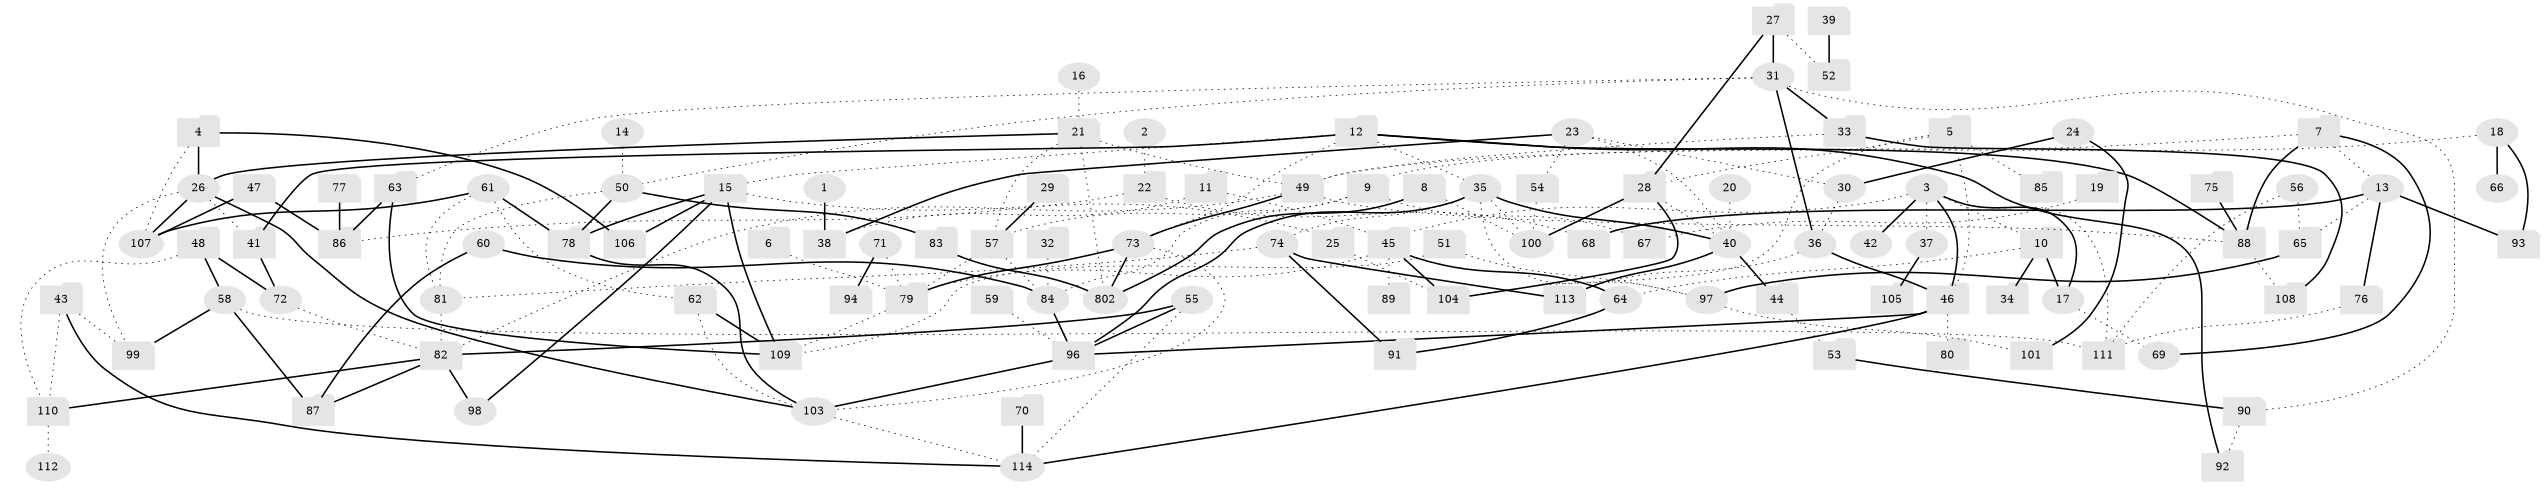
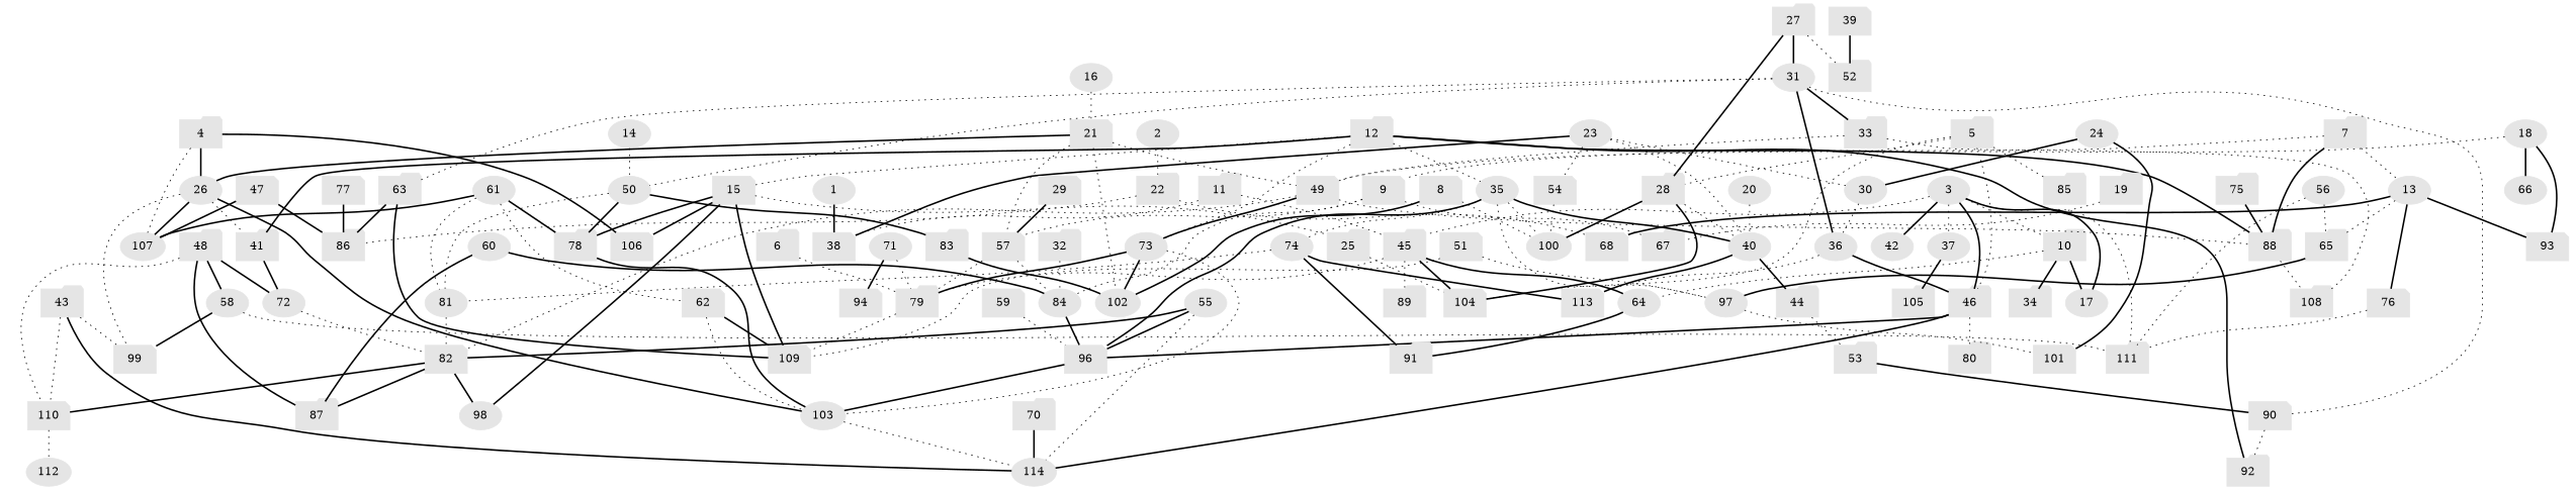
  graph {
    fontname="DejaVu Serif"
    node [color=gray90 fontname="DejaVu Serif" shape=ellipse style=filled]
    edge [fontname="DejaVu Serif" style=dotted]
    1
    38 [shape=note]
    2
    22 [shape=folder]
    68 [shape=note]
    86 [shape=folder]
    3
    10 [shape=folder]
    17
    37
    42
    45 [shape=folder]
    46 [shape=folder]
    111 [shape=folder]
    34 [shape=folder]
    64
-   69
    105 [shape=folder]
    104 [shape=note]
    79 [shape=folder]
    89 [shape=folder]
    96 [shape=note]
    114
    80 [shape=folder]
    26
    4 [shape=folder]
    106 [shape=note]
    107
    41 [shape=folder]
    99 [shape=note]
    103
    5 [shape=folder]
    28 [shape=folder]
    85 [shape=folder]
    100
    40
    6 [shape=folder]
    109 [shape=note]
    9 [shape=note]
    7 [shape=folder]
    13
    88 [shape=folder]
    57 [shape=note]
    67 [shape=folder]
    84
    65 [shape=folder]
    76 [shape=note]
    93 [shape=note]
    108 [shape=folder]
    8 [shape=note]
-   102 [label=802]
+   102
    91 [shape=folder]
    11 [shape=folder]
    12 [shape=folder]
    15 [shape=note]
    35
    73
    92 [shape=folder]
    25 [shape=folder]
    78 [shape=folder]
    98
    74
    97
    72
    14
    50
    81
    83 [shape=folder]
    16
    21 [shape=note]
    49 [shape=note]
    18
    66
    82 [shape=note]
    19 [shape=folder]
    20
    113 [shape=note]
    44 [shape=folder]
    23
    30
    54 [shape=note]
    36
    24
    101 [shape=note]
    27 [shape=folder]
    31
    52 [shape=folder]
    33 [shape=folder]
    63 [shape=folder]
    90 [shape=note]
    29 [shape=note]
    32 [shape=folder]
    39 [shape=note]
    53 [shape=folder]
    43 [shape=folder]
    110 [shape=note]
    112
    47 [shape=note]
    48 [shape=folder]
    58
    87 [shape=folder]
    51 [shape=note]
    55
    56
    59 [shape=note]
    60
    61
    62 [shape=note]
    70 [shape=folder]
    71
    94 [shape=note]
    75 [shape=folder]
    77 [shape=note]
    1 -- 38 [style=bold]
    2 -- 22
    22 -- 68
    22 -- 86
    3 -- 10
    3 -- 17 [style=bold]
    3 -- 37
    3 -- 42 [style=bold]
    3 -- 45
    3 -- 46 [style=bold]
    3 -- 111
    10 -- 17 [style=bold]
    10 -- 34 [style=bold]
    10 -- 64
-   17 -- 69
    37 -- 105 [style=bold]
    45 -- 64 [style=bold]
    45 -- 104 [style=bold]
    45 -- 79
    45 -- 89
    46 -- 96 [style=bold]
    46 -- 114 [style=bold]
    46 -- 80
    64 -- 91 [style=bold]
    79 -- 109
    96 -- 103 [style=bold]
    26 -- 107 [style=bold]
    26 -- 41
    26 -- 99
    26 -- 103 [style=bold]
    4 -- 26 [style=bold]
    4 -- 106 [style=bold]
    4 -- 107
    41 -- 72 [style=bold]
    103 -- 114
    5 -- 46
    5 -- 104
    5 -- 28
    5 -- 85
    28 -- 104 [style=bold]
    28 -- 100 [style=bold]
    28 -- 40
    40 -- 113 [style=bold]
    40 -- 44 [style=bold]
    6 -- 79
    9 -- 57
    9 -- 67
    9 -- 84
-   7 -- 69 [style=bold]
    7 -- 9
    7 -- 13
    7 -- 88 [style=bold]
    13 -- 68 [style=bold]
    13 -- 65
    13 -- 76 [style=bold]
    13 -- 93 [style=bold]
    88 -- 108
    57 -- 79
    57 -- 84
    84 -- 96 [style=bold]
    65 -- 97 [style=bold]
    76 -- 111
    8 -- 100
    8 -- 102 [style=bold]
    11 -- 38
    11 -- 45
    12 -- 41 [style=bold]
    12 -- 88 [style=bold]
    12 -- 15
    12 -- 35
    12 -- 73
    12 -- 92 [style=bold]
    15 -- 106 [style=bold]
    15 -- 109 [style=bold]
    15 -- 25
    15 -- 78 [style=bold]
    15 -- 98 [style=bold]
    35 -- 96 [style=bold]
    35 -- 100
    35 -- 40 [style=bold]
    35 -- 74
    35 -- 97
    73 -- 79 [style=bold]
    73 -- 103
    73 -- 102 [style=bold]
    25 -- 104
    78 -- 103 [style=bold]
    74 -- 91 [style=bold]
    74 -- 81
    74 -- 113 [style=bold]
    97 -- 101
    72 -- 82
    14 -- 50
    50 -- 78 [style=bold]
    50 -- 81
    50 -- 83 [style=bold]
    81 -- 82
    83 -- 102 [style=bold]
    16 -- 21
    21 -- 26 [style=bold]
    21 -- 57
    21 -- 102
    21 -- 49
    49 -- 88
    49 -- 73 [style=bold]
    49 -- 82
    18 -- 93 [style=bold]
    18 -- 49
    18 -- 66 [style=bold]
    82 -- 98 [style=bold]
    82 -- 110 [style=bold]
    82 -- 87 [style=bold]
    19 -- 67
    20 -- 40
    44 -- 53
    23 -- 38 [style=bold]
    23 -- 40
    23 -- 30
    23 -- 54
    30 -- 36
    54 -- 100
    36 -- 46 [style=bold]
    36 -- 113
    24 -- 30 [style=bold]
    24 -- 101 [style=bold]
    27 -- 28 [style=bold]
    27 -- 31 [style=bold]
    27 -- 52
    31 -- 50
    31 -- 36 [style=bold]
    31 -- 33 [style=bold]
    31 -- 63
    31 -- 90
-   33 -- 108 [style=bold]
+   33 -- 108
    33 -- 49
    63 -- 86 [style=bold]
    63 -- 109 [style=bold]
    90 -- 92
    29 -- 57 [style=bold]
    32 -- 84
    39 -- 52 [style=bold]
    53 -- 90 [style=bold]
    43 -- 114 [style=bold]
    43 -- 99
    43 -- 110
    110 -- 112
    47 -- 86 [style=bold]
    47 -- 107 [style=bold]
    48 -- 72 [style=bold]
    48 -- 110
    48 -- 58 [style=bold]
    58 -- 111
    58 -- 99 [style=bold]
-   58 -- 87 [style=bold]
+   48 -- 87 [style=bold]
    51 -- 109
    51 -- 97
    55 -- 96 [style=bold]
    55 -- 114
    55 -- 82 [style=bold]
    56 -- 111
    56 -- 65
    59 -- 96
    60 -- 84 [style=bold]
    60 -- 87 [style=bold]
    61 -- 107 [style=bold]
    61 -- 78 [style=bold]
    61 -- 81
    61 -- 62
    62 -- 103
    62 -- 109 [style=bold]
    70 -- 114 [style=bold]
    71 -- 79
    71 -- 94 [style=bold]
    75 -- 88 [style=bold]
    77 -- 86 [style=bold]
  }
